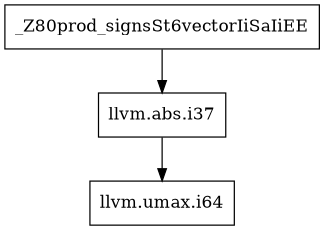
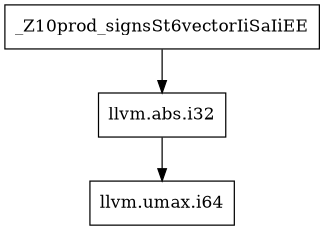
  digraph {
    node [shape=box]
-   n1 [label=_Z80prod_signsSt6vectorIiSaIiEE]
-   n2 [label="llvm.abs.i37"]
+   n1 [label=_Z10prod_signsSt6vectorIiSaIiEE]
+   n2 [label="llvm.abs.i32"]
    n3 [label="llvm.umax.i64"]
    n1 -> n2
    n2 -> n3
  }
